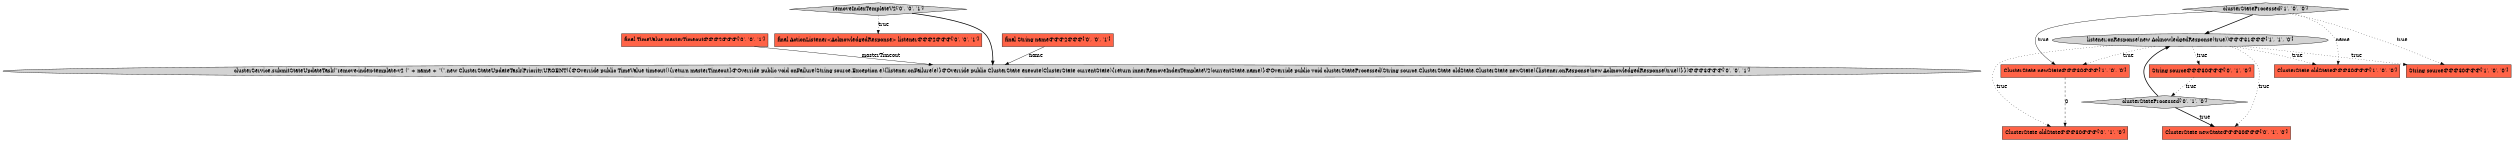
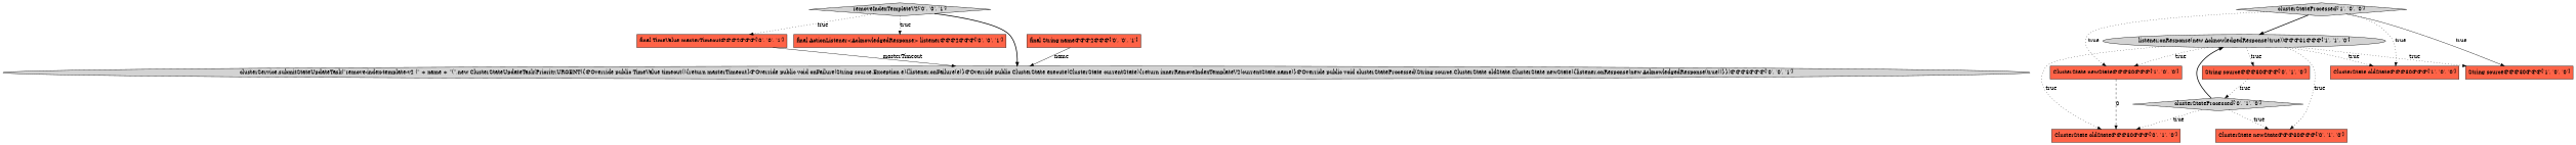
  digraph {
    node [fillcolor=tomato shape=box style=filled]
    edge [style=dotted]
    n1 [fillcolor=lightgray label="removeIndexTemplateV2['0', '0', '1']" shape=diamond]
    n2 [label="final TimeValue masterTimeout@@@2@@@['0', '0', '1']"]
    n3 [label="final ActionListener<AcknowledgedResponse> listener@@@2@@@['0', '0', '1']"]
    n4 [fillcolor=lightgray label="clusterService.submitStateUpdateTask(\"remove-index-template-v2 (\" + name + \"(\",new ClusterStateUpdateTask(Priority.URGENT){@Override public TimeValue timeout(){return masterTimeout}@Override public void onFailure(String source,Exception e){listener.onFailure(e)}@Override public ClusterState execute(ClusterState currentState){return innerRemoveIndexTemplateV2(currentState,name)}@Override public void clusterStateProcessed(String source,ClusterState oldState,ClusterState newState){listener.onResponse(new AcknowledgedResponse(true))}})@@@3@@@['0', '0', '1']" shape=ellipse]
    n5 [label="final String name@@@2@@@['0', '0', '1']"]
    n6 [fillcolor=lightgray label="listener.onResponse(new AcknowledgedResponse(true))@@@31@@@['1', '1', '0']" shape=ellipse]
    n7 [label="String source@@@30@@@['0', '1', '0']"]
    n8 [label="ClusterState oldState@@@30@@@['1', '0', '0']"]
    n9 [label="ClusterState newState@@@30@@@['1', '0', '0']"]
    n10 [label="ClusterState newState@@@30@@@['0', '1', '0']"]
    n11 [label="String source@@@30@@@['1', '0', '0']"]
    n12 [label="ClusterState oldState@@@30@@@['0', '1', '0']"]
    n13 [fillcolor=lightgray label="clusterStateProcessed['0', '1', '0']" shape=diamond]
    n14 [fillcolor=lightgray label="clusterStateProcessed['1', '0', '0']" shape=diamond]
+   n1 -> n2 [label=true]
    n1 -> n3 [label=true]
    n1 -> n4 [style=bold]
    n2 -> n4 [label=masterTimeout style=solid]
    n5 -> n4 [label=name style=solid]
    n6 -> n7 [label=true]
    n6 -> n8 [label=true]
    n6 -> n9 [label=true]
    n6 -> n10 [label=true]
    n6 -> n11 [label=true]
    n6 -> n12 [label=true]
    n7 -> n13 [label=true]
    n9 -> n12 [label=0 style=dashed]
    n13 -> n6 [style=bold]
-   n13 -> n10 [label=true style=bold]
+   n13 -> n10 [label=true]
+   n13 -> n12 [label=true]
    n14 -> n6 [style=bold]
-   n14 -> n8 [label=name]
-   n14 -> n9 [label=true style=solid]
-   n14 -> n11 [label=true]
+   n14 -> n8 [label=true]
+   n14 -> n9 [label=true]
+   n14 -> n11 [label=true style=solid]
  }
